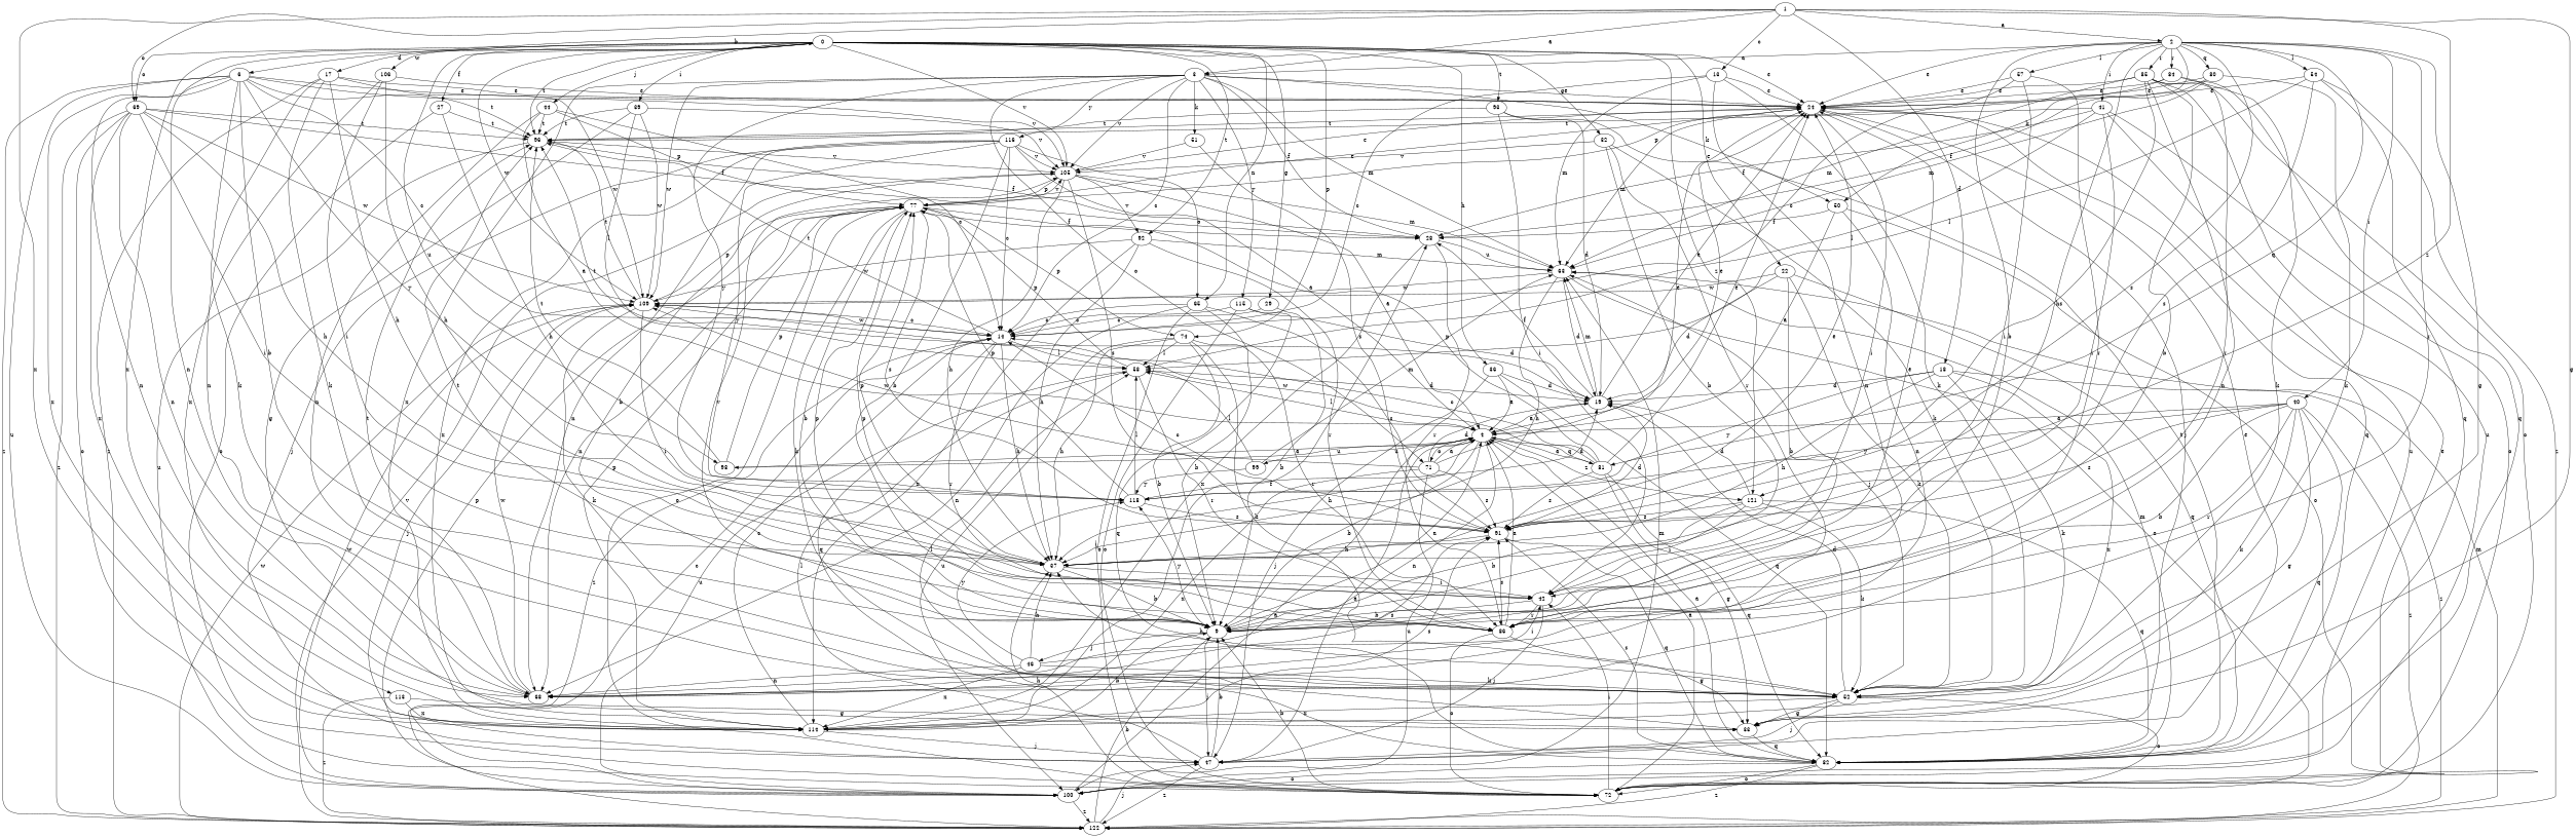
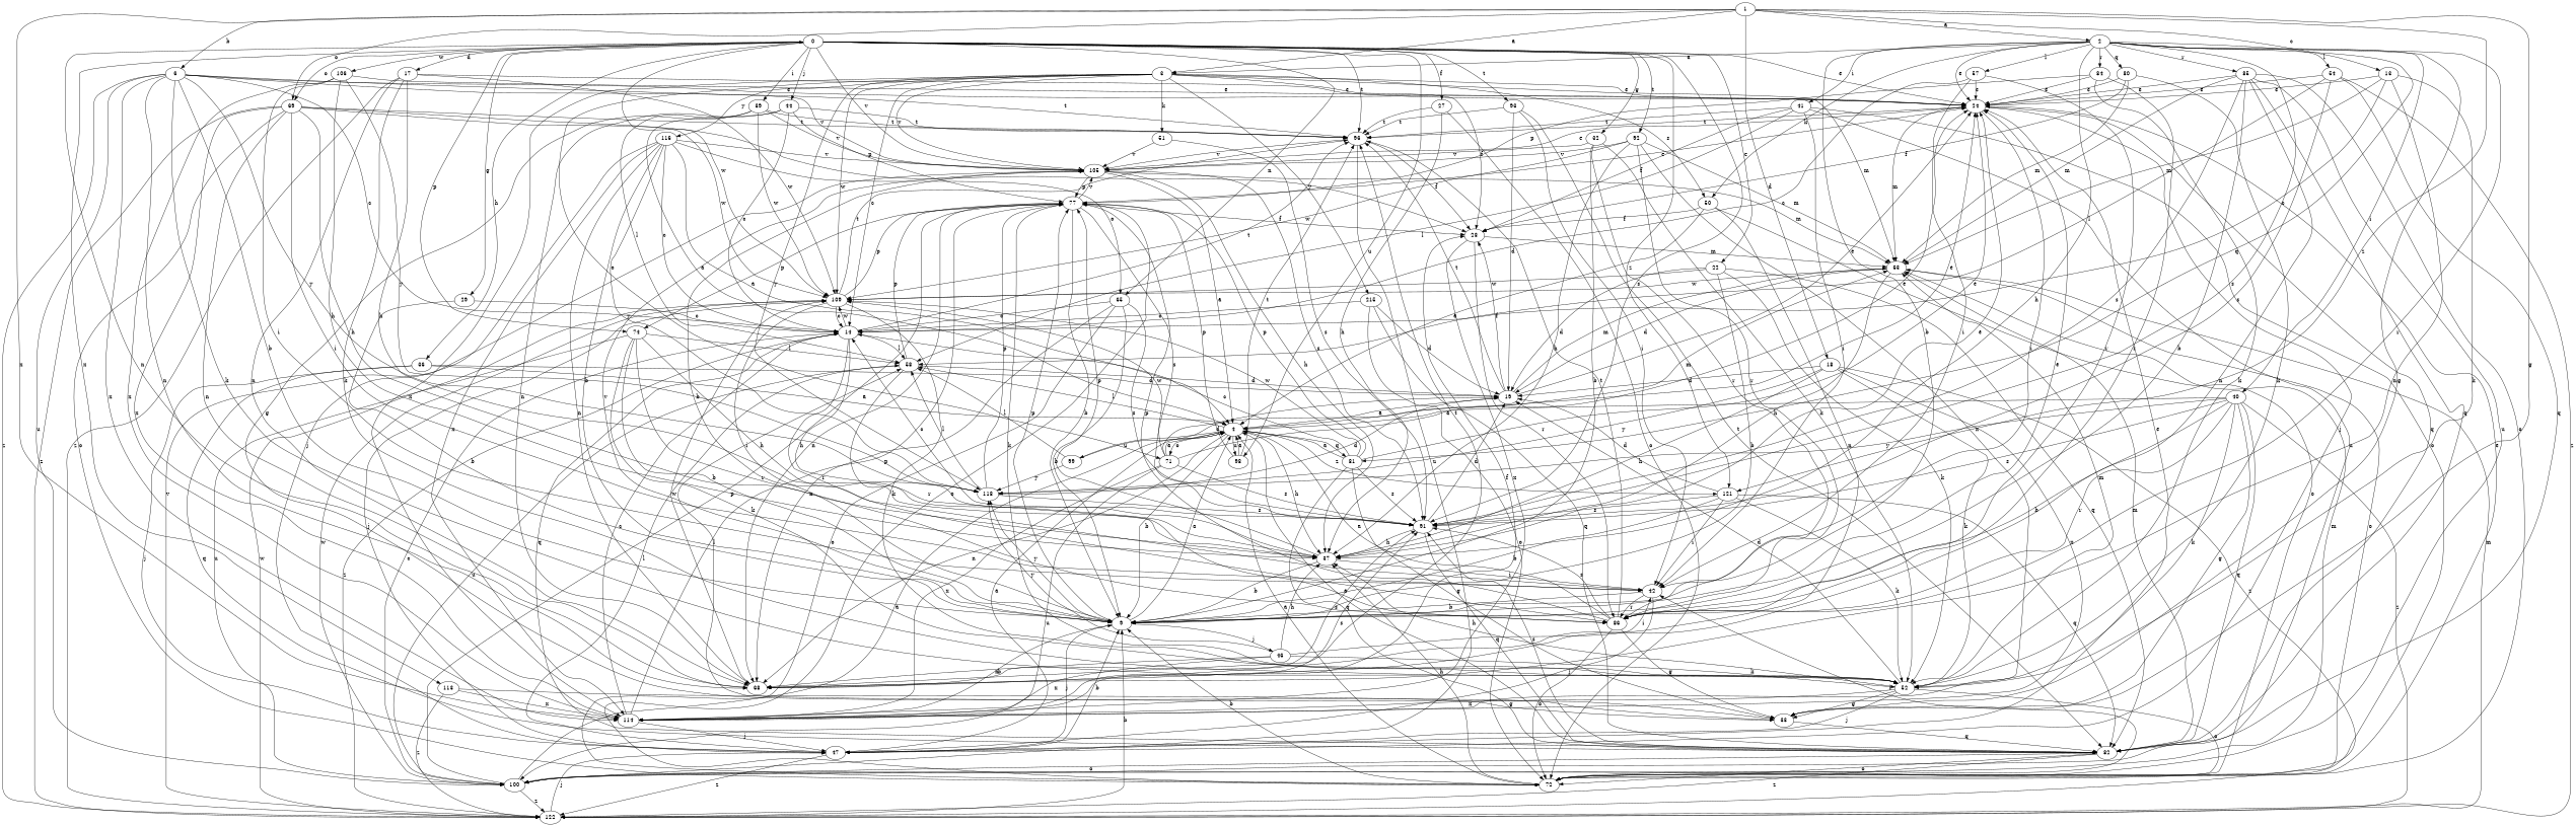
  strict digraph {
    0
    17
    22
    24
    27
    29
    32
    36
    39
    44
    65
    69
    74
    91
    92
    93
    96
    98
    105
    106
    109
    113
    121
    68
    37
    52
    122
    9
    82
    19
    63
    47
    42
    72
    14
    86
    4
    33
    58
    77
    114
    28
    100
    118
    1
    2
    3
    6
    13
    18
    40
    41
    50
    54
    57
    80
    81
    84
    85
    51
    71
-   115
+   115 [label=215]
    116
    46
    99
    0 -> 17 [label=d]
    0 -> 22 [label=e]
    0 -> 24 [label=e]
    0 -> 27 [label=f]
    0 -> 29 [label=g]
    0 -> 32 [label=g]
    0 -> 36 [label=h]
    0 -> 39 [label=i]
    0 -> 44 [label=j]
    0 -> 65 [label=n]
    0 -> 69 [label=o]
    0 -> 74 [label=p]
+   0 -> 91 [label=s]
    0 -> 92 [label=t]
    0 -> 93 [label=t]
    0 -> 96 [label=t]
    0 -> 98 [label=u]
    0 -> 105 [label=v]
    0 -> 106 [label=w]
    0 -> 109 [label=w]
    0 -> 113 [label=x]
    0 -> 121 [label=z]
    17 -> 24 [label=e]
    17 -> 109 [label=w]
    17 -> 68 [label=n]
    17 -> 37 [label=h]
    17 -> 52 [label=k]
    17 -> 122 [label=z]
    22 -> 109 [label=w]
    22 -> 52 [label=k]
    22 -> 9 [label=b]
    22 -> 82 [label=q]
    22 -> 19 [label=d]
    24 -> 96 [label=t]
    24 -> 82 [label=q]
    24 -> 63 [label=m]
    24 -> 47 [label=j]
    24 -> 42 [label=i]
    27 -> 96 [label=t]
    27 -> 37 [label=h]
    27 -> 72 [label=o]
    29 -> 9 [label=b]
    29 -> 14 [label=c]
    32 -> 105 [label=v]
    32 -> 52 [label=k]
    32 -> 9 [label=b]
    32 -> 86 [label=r]
    36 -> 82 [label=q]
    36 -> 19 [label=d]
    36 -> 47 [label=j]
    36 -> 4 [label=a]
    39 -> 96 [label=t]
    39 -> 105 [label=v]
    39 -> 109 [label=w]
    39 -> 33 [label=g]
    39 -> 58 [label=l]
    44 -> 96 [label=t]
    44 -> 68 [label=n]
    44 -> 14 [label=c]
    44 -> 4 [label=a]
    44 -> 77 [label=p]
    65 -> 91 [label=s]
    65 -> 68 [label=n]
    65 -> 9 [label=b]
    65 -> 72 [label=o]
    65 -> 14 [label=c]
    69 -> 96 [label=t]
    69 -> 109 [label=w]
    69 -> 68 [label=n]
    69 -> 37 [label=h]
    69 -> 122 [label=z]
    69 -> 42 [label=i]
    69 -> 72 [label=o]
    69 -> 114 [label=x]
    69 -> 28 [label=f]
    74 -> 37 [label=h]
    74 -> 52 [label=k]
    74 -> 9 [label=b]
    74 -> 86 [label=r]
    74 -> 58 [label=l]
    74 -> 100 [label=u]
    91 -> 37 [label=h]
    91 -> 82 [label=q]
    91 -> 19 [label=d]
    91 -> 14 [label=c]
-   105 -> 92 [label=v]
+   92 -> 105 [label=v]
    92 -> 109 [label=w]
    92 -> 37 [label=h]
    92 -> 63 [label=m]
    92 -> 86 [label=r]
    92 -> 114 [label=x]
    93 -> 96 [label=t]
    93 -> 82 [label=t]
    93 -> 19 [label=d]
    93 -> 42 [label=i]
    96 -> 105 [label=v]
    96 -> 28 [label=f]
    96 -> 100 [label=u]
    98 -> 96 [label=t]
    98 -> 4 [label=a]
    98 -> 77 [label=p]
    105 -> 24 [label=e]
    105 -> 91 [label=s]
    105 -> 37 [label=h]
    105 -> 9 [label=b]
    105 -> 63 [label=m]
    105 -> 4 [label=a]
    105 -> 77 [label=p]
    106 -> 24 [label=e]
    106 -> 37 [label=h]
    106 -> 42 [label=i]
    106 -> 114 [label=x]
+   106 -> 118 [label=y]
    109 -> 96 [label=t]
    109 -> 52 [label=k]
    109 -> 47 [label=j]
    109 -> 42 [label=i]
    109 -> 14 [label=c]
    109 -> 77 [label=p]
    113 -> 122 [label=z]
    113 -> 33 [label=g]
    113 -> 114 [label=x]
    121 -> 91 [label=s]
    121 -> 52 [label=k]
    121 -> 9 [label=b]
    121 -> 82 [label=q]
    121 -> 19 [label=d]
    121 -> 42 [label=i]
    68 -> 0 [label=n]
    68 -> 91 [label=s]
    68 -> 96 [label=t]
    68 -> 109 [label=w]
    37 -> 24 [label=e]
    37 -> 9 [label=b]
    37 -> 42 [label=i]
    37 -> 77 [label=p]
    52 -> 37 [label=h]
    52 -> 19 [label=d]
-   52 -> 63 [label=j]
+   52 -> 63 [label=m]
    52 -> 47 [label=j]
    52 -> 72 [label=o]
    52 -> 33 [label=g]
    52 -> 114 [label=x]
    122 -> 105 [label=v]
    122 -> 109 [label=w]
    122 -> 9 [label=b]
    122 -> 63 [label=m]
    122 -> 47 [label=j]
    9 -> 24 [label=e]
    9 -> 105 [label=v]
    9 -> 47 [label=j]
    9 -> 4 [label=a]
    9 -> 77 [label=p]
    9 -> 118 [label=y]
    9 -> 46 [label=j]
    82 -> 91 [label=s]
    82 -> 122 [label=z]
    82 -> 63 [label=m]
    82 -> 72 [label=o]
    82 -> 4 [label=a]
    82 -> 100 [label=o]
    19 -> 24 [label=e]
    19 -> 96 [label=t]
    19 -> 63 [label=m]
    19 -> 4 [label=a]
    19 -> 28 [label=f]
    63 -> 109 [label=w]
    63 -> 37 [label=h]
    63 -> 19 [label=d]
    63 -> 72 [label=o]
    47 -> 24 [label=e]
    47 -> 122 [label=z]
    47 -> 9 [label=b]
    47 -> 4 [label=a]
    47 -> 58 [label=l]
    42 -> 9 [label=b]
    42 -> 47 [label=j]
    42 -> 86 [label=r]
    72 -> 24 [label=e]
    72 -> 37 [label=h]
    72 -> 9 [label=b]
    72 -> 42 [label=i]
    72 -> 4 [label=a]
    14 -> 96 [label=t]
    14 -> 109 [label=w]
    14 -> 37 [label=h]
    14 -> 122 [label=z]
    14 -> 82 [label=q]
    14 -> 86 [label=r]
    14 -> 58 [label=l]
    86 -> 91 [label=s]
    86 -> 96 [label=t]
    86 -> 72 [label=o]
    86 -> 4 [label=a]
    86 -> 33 [label=g]
    86 -> 77 [label=p]
    4 -> 24 [label=e]
    4 -> 98 [label=u]
    4 -> 121 [label=z]
    4 -> 68 [label=n]
    4 -> 37 [label=h]
    4 -> 9 [label=b]
    4 -> 58 [label=l]
    4 -> 81 [label=q]
    4 -> 71 [label=o]
    4 -> 99 [label=u]
    33 -> 82 [label=q]
    33 -> 58 [label=l]
    58 -> 19 [label=d]
    58 -> 86 [label=r]
    58 -> 77 [label=p]
    58 -> 100 [label=u]
    77 -> 24 [label=e]
    77 -> 74 [label=p]
    77 -> 91 [label=s]
    77 -> 105 [label=v]
    77 -> 68 [label=n]
    77 -> 52 [label=k]
    77 -> 9 [label=b]
    77 -> 72 [label=o]
    77 -> 28 [label=f]
    114 -> 91 [label=s]
    114 -> 9 [label=b]
    114 -> 47 [label=j]
    114 -> 14 [label=c]
    114 -> 77 [label=p]
    114 -> 28 [label=f]
-   28 -> 63 [label=u]
+   28 -> 63 [label=m]
    28 -> 86 [label=r]
    28 -> 114 [label=x]
    100 -> 109 [label=w]
    100 -> 122 [label=z]
    100 -> 63 [label=m]
    100 -> 14 [label=c]
    100 -> 4 [label=a]
    100 -> 77 [label=p]
    118 -> 91 [label=s]
    118 -> 19 [label=d]
    118 -> 58 [label=l]
    118 -> 77 [label=p]
    1 -> 69 [label=o]
    1 -> 121 [label=z]
    1 -> 33 [label=g]
    1 -> 114 [label=x]
    1 -> 2 [label=a]
    1 -> 3 [label=a]
    1 -> 6 [label=b]
    1 -> 13 [label=c]
    1 -> 18 [label=d]
    2 -> 24 [label=e]
    2 -> 91 [label=s]
    2 -> 37 [label=h]
    2 -> 9 [label=b]
    2 -> 86 [label=r]
    2 -> 33 [label=g]
    2 -> 3 [label=a]
    2 -> 40 [label=i]
    2 -> 41 [label=i]
    2 -> 50 [label=k]
    2 -> 54 [label=l]
    2 -> 57 [label=l]
    2 -> 80 [label=q]
    2 -> 81 [label=q]
    2 -> 84 [label=r]
    2 -> 85 [label=r]
    3 -> 24 [label=e]
    3 -> 105 [label=v]
    3 -> 109 [label=w]
    3 -> 63 [label=m]
    3 -> 14 [label=c]
    3 -> 114 [label=x]
    3 -> 28 [label=f]
    3 -> 118 [label=y]
-   3 -> 50 [label=k]
+   3 -> 50 [label=s]
    3 -> 51 [label=k]
    3 -> 71 [label=o]
    3 -> 115 [label=y]
    3 -> 116 [label=y]
    6 -> 24 [label=e]
    6 -> 96 [label=t]
    6 -> 105 [label=v]
    6 -> 68 [label=n]
    6 -> 52 [label=k]
    6 -> 122 [label=z]
    6 -> 9 [label=b]
    6 -> 14 [label=c]
    6 -> 114 [label=x]
    6 -> 100 [label=u]
    6 -> 118 [label=y]
    13 -> 24 [label=e]
    13 -> 68 [label=n]
    13 -> 52 [label=k]
    13 -> 63 [label=m]
    13 -> 14 [label=c]
    18 -> 37 [label=h]
    18 -> 52 [label=k]
    18 -> 122 [label=z]
    18 -> 19 [label=d]
    18 -> 114 [label=x]
    18 -> 118 [label=y]
    40 -> 91 [label=s]
    40 -> 52 [label=k]
    40 -> 122 [label=z]
    40 -> 9 [label=b]
    40 -> 82 [label=q]
    40 -> 86 [label=r]
    40 -> 4 [label=a]
    40 -> 33 [label=g]
    40 -> 118 [label=y]
    41 -> 96 [label=t]
    41 -> 42 [label=i]
    41 -> 72 [label=o]
    41 -> 58 [label=l]
    41 -> 28 [label=f]
    41 -> 100 [label=u]
    50 -> 68 [label=n]
    50 -> 72 [label=o]
    50 -> 4 [label=a]
    50 -> 28 [label=f]
    54 -> 24 [label=e]
    54 -> 91 [label=s]
    54 -> 122 [label=z]
    54 -> 82 [label=q]
    54 -> 58 [label=l]
    57 -> 24 [label=e]
    57 -> 42 [label=i]
    57 -> 14 [label=c]
    57 -> 86 [label=r]
    80 -> 24 [label=e]
    80 -> 52 [label=k]
    80 -> 63 [label=m]
    80 -> 28 [label=f]
    81 -> 24 [label=e]
    81 -> 91 [label=s]
    81 -> 109 [label=w]
    81 -> 82 [label=q]
    81 -> 14 [label=c]
    81 -> 4 [label=a]
    81 -> 33 [label=g]
    81 -> 77 [label=p]
    84 -> 24 [label=e]
    84 -> 52 [label=k]
    84 -> 86 [label=r]
    84 -> 77 [label=p]
    85 -> 24 [label=e]
    85 -> 91 [label=s]
    85 -> 68 [label=n]
    85 -> 9 [label=b]
    85 -> 82 [label=q]
    85 -> 63 [label=m]
    85 -> 72 [label=o]
    85 -> 100 [label=u]
    51 -> 91 [label=s]
    51 -> 105 [label=v]
    71 -> 24 [label=e]
    71 -> 91 [label=s]
    71 -> 109 [label=w]
    71 -> 19 [label=d]
    71 -> 4 [label=a]
    71 -> 114 [label=x]
    71 -> 100 [label=u]
    115 -> 82 [label=q]
    115 -> 19 [label=d]
    115 -> 72 [label=o]
    115 -> 14 [label=c]
    116 -> 65 [label=o]
    116 -> 105 [label=v]
    116 -> 68 [label=n]
    116 -> 9 [label=b]
    116 -> 47 [label=j]
    116 -> 14 [label=c]
    116 -> 4 [label=a]
    116 -> 114 [label=x]
    116 -> 118 [label=y]
    46 -> 68 [label=n]
    46 -> 37 [label=h]
    46 -> 52 [label=k]
    46 -> 42 [label=i]
    46 -> 114 [label=x]
    46 -> 118 [label=y]
    99 -> 63 [label=m]
    99 -> 58 [label=l]
    99 -> 118 [label=y]
  }
